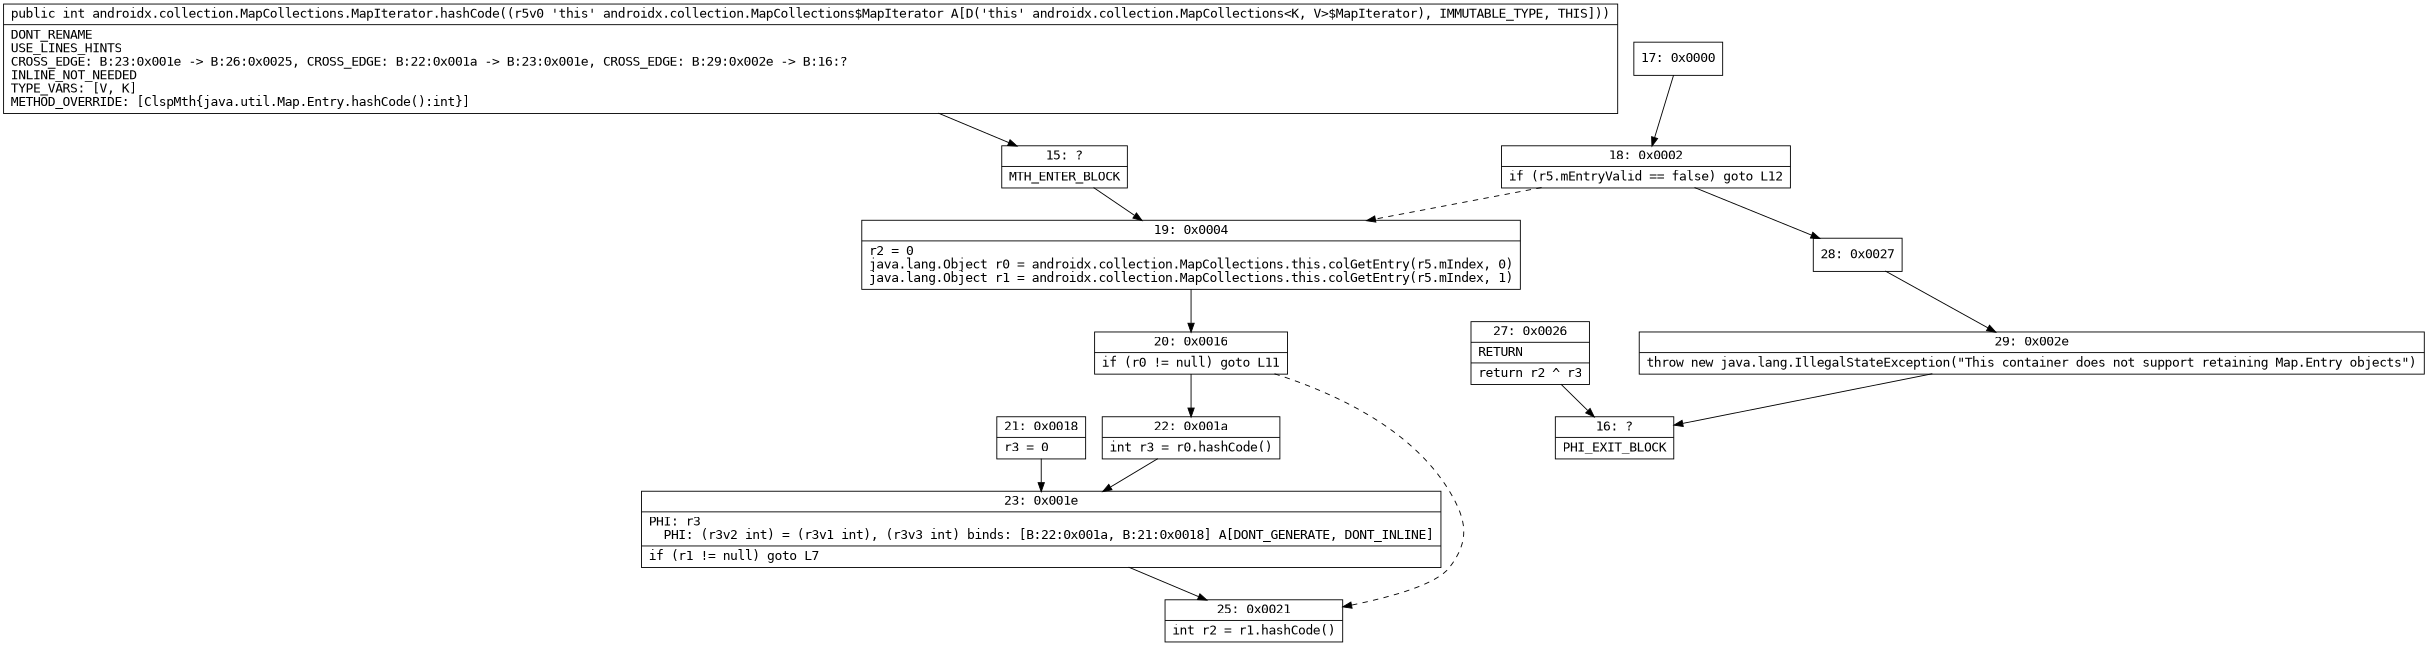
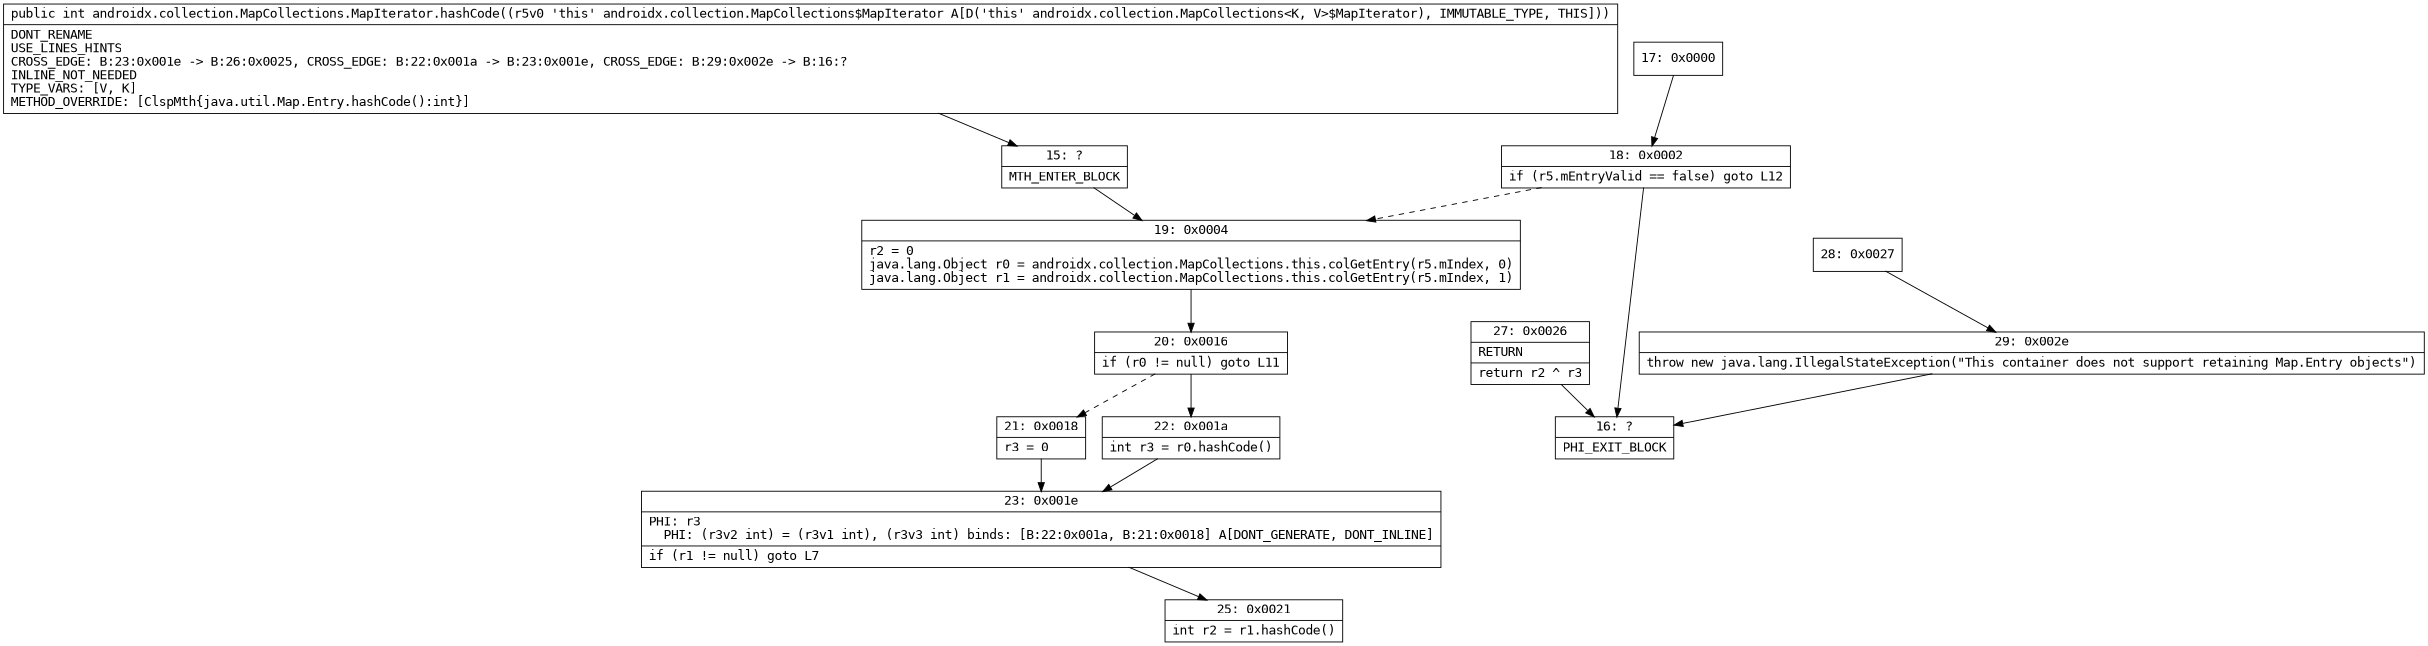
  digraph {
    fontname="DejaVu Sans Mono"
    node [fontname="DejaVu Sans Mono" shape=record]
    edge [fontname="DejaVu Sans Mono"]
    n1 [label="{15\:\ ?|MTH_ENTER_BLOCK\l}"]
    n2 [label="{19\:\ 0x0004|r2 = 0\ljava.lang.Object r0 = androidx.collection.MapCollections.this.colGetEntry(r5.mIndex, 0)\ljava.lang.Object r1 = androidx.collection.MapCollections.this.colGetEntry(r5.mIndex, 1)\l}"]
    n3 [label="{17\:\ 0x0000}"]
    n4 [label="{18\:\ 0x0002|if (r5.mEntryValid == false) goto L12\l}"]
    n5 [label="{28\:\ 0x0027}"]
    n6 [label="{20\:\ 0x0016|if (r0 != null) goto L11\l}"]
    n7 [label="{29\:\ 0x002e|throw new java.lang.IllegalStateException(\"This container does not support retaining Map.Entry objects\")\l}"]
    n8 [label="{21\:\ 0x0018|r3 = 0\l}"]
    n9 [label="{22\:\ 0x001a|int r3 = r0.hashCode()\l}"]
    n10 [label="{23\:\ 0x001e|PHI: r3 \l  PHI: (r3v2 int) = (r3v1 int), (r3v3 int) binds: [B:22:0x001a, B:21:0x0018] A[DONT_GENERATE, DONT_INLINE]\l|if (r1 != null) goto L7\l}"]
    n11 [label="{25\:\ 0x0021|int r2 = r1.hashCode()\l}"]
    n12 [label="{27\:\ 0x0026|RETURN\l|return r2 ^ r3\l}"]
    n13 [label="{16\:\ ?|PHI_EXIT_BLOCK\l}"]
    n14 [label="{public int androidx.collection.MapCollections.MapIterator.hashCode((r5v0 'this' androidx.collection.MapCollections$MapIterator A[D('this' androidx.collection.MapCollections\<K, V\>$MapIterator), IMMUTABLE_TYPE, THIS]))  | DONT_RENAME\lUSE_LINES_HINTS\lCROSS_EDGE: B:23:0x001e \-\> B:26:0x0025, CROSS_EDGE: B:22:0x001a \-\> B:23:0x001e, CROSS_EDGE: B:29:0x002e \-\> B:16:?\lINLINE_NOT_NEEDED\lTYPE_VARS: [V, K]\lMETHOD_OVERRIDE: [ClspMth\{java.util.Map.Entry.hashCode():int\}]\l}"]
    n1 -> n2
    n2 -> n6
    n3 -> n4
    n4 -> n2 [style=dashed]
-   n4 -> n5
+   n4 -> n13
    n5 -> n7
-   n6 -> n11 [style=dashed]
+   n6 -> n8 [style=dashed]
    n6 -> n9
    n7 -> n13
    n8 -> n10
    n9 -> n10
    n10 -> n11
    n12 -> n13
    n14 -> n1
  }
